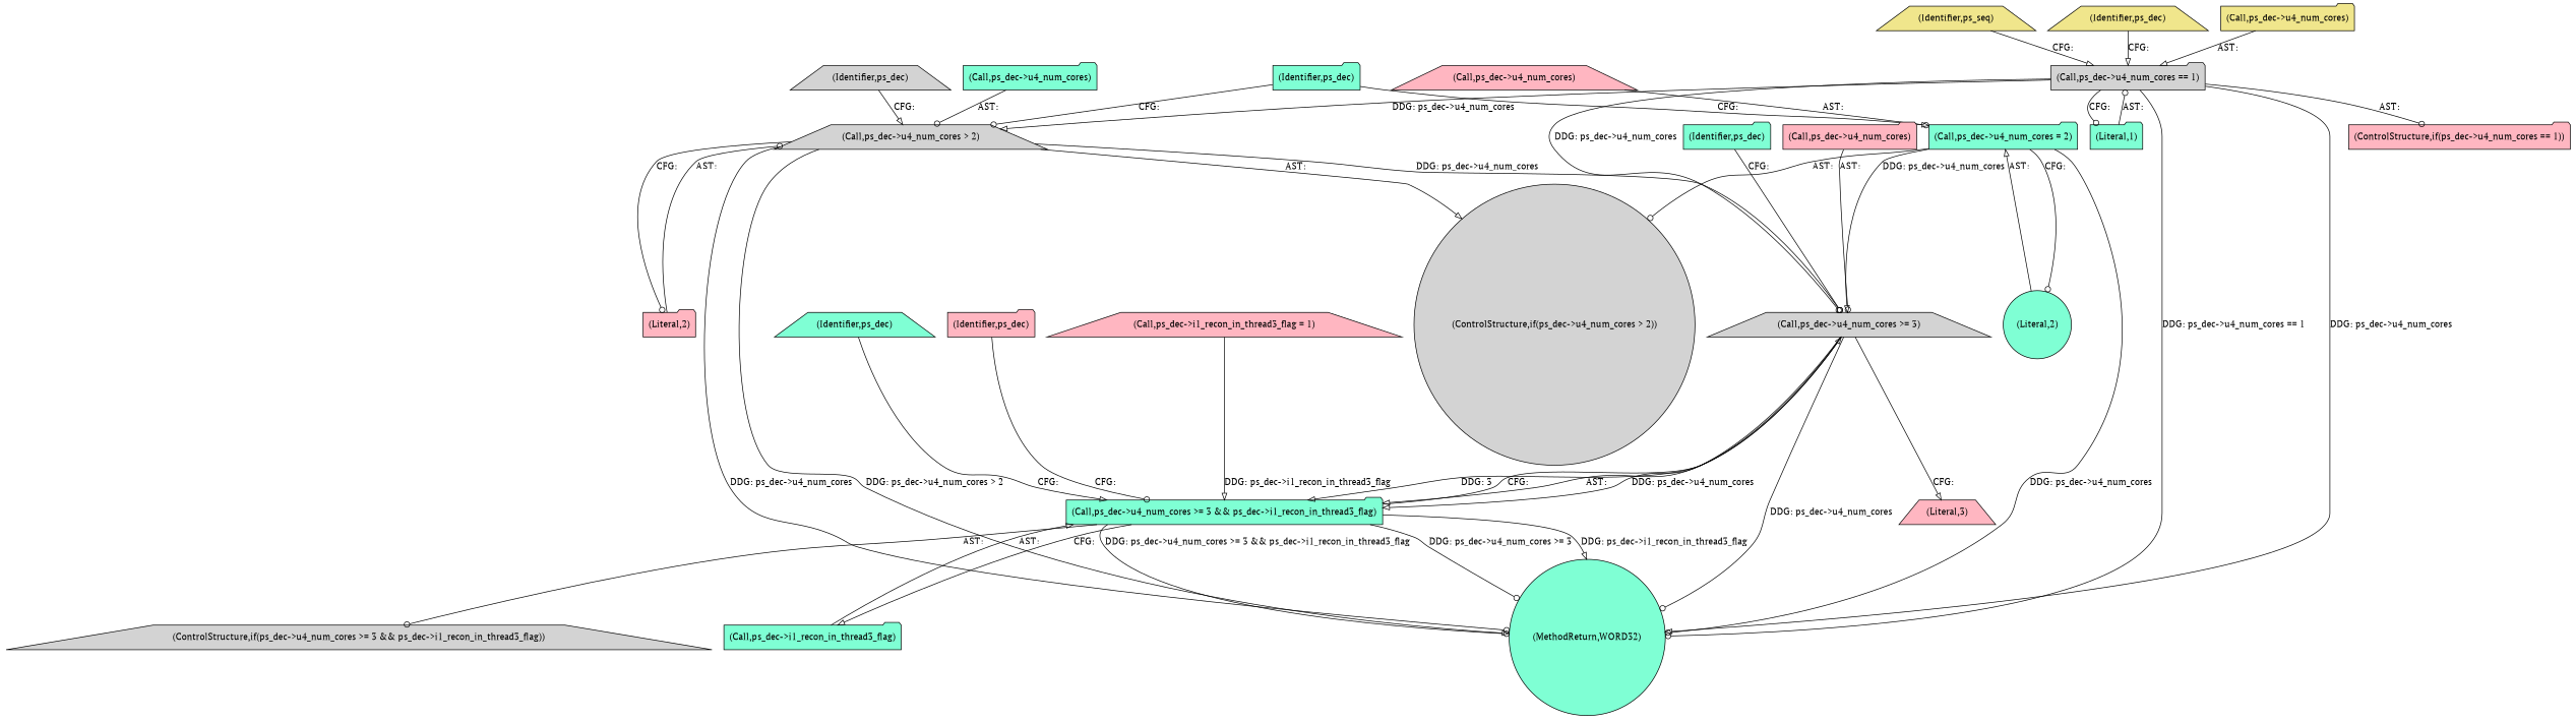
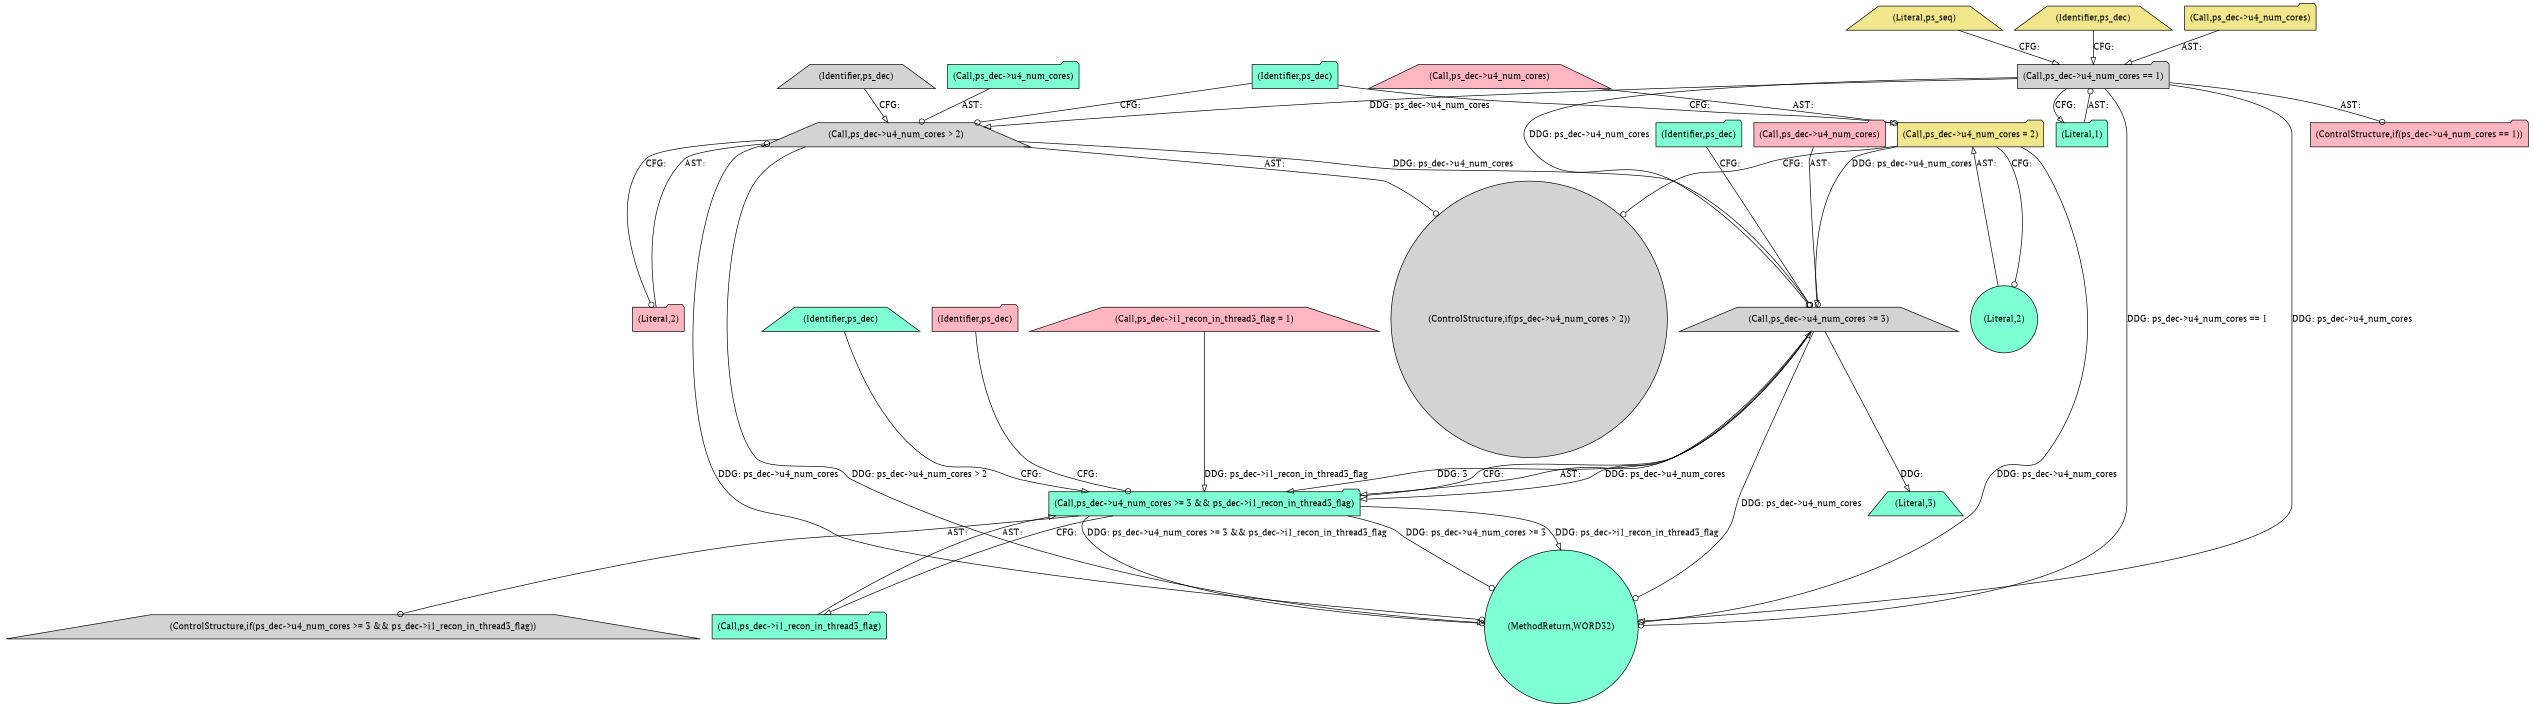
  digraph {
    fontname="PT Serif"
    node [fillcolor=aquamarine fontname="PT Serif" shape=folder style=filled]
    edge [arrowhead=odot fontname="PT Serif"]
    n1 [fillcolor=lightgrey label="(Call,ps_dec->u4_num_cores >= 3)" shape=trapezium]
    n2 [label="(Call,ps_dec->u4_num_cores >= 3 && ps_dec->i1_recon_in_thread3_flag)"]
    n3 [label="(MethodReturn,WORD32)" shape=circle]
-   n4 [fillcolor=lightpink label="(Literal,3)" shape=trapezium]
+   n4 [label="(Literal,3)" shape=trapezium]
    n5 [fillcolor=lightgrey label="(ControlStructure,if(ps_dec->u4_num_cores >= 3 && ps_dec->i1_recon_in_thread3_flag))" shape=trapezium]
    n6 [label="(Call,ps_dec->i1_recon_in_thread3_flag)"]
    n7 [fillcolor=lightgrey label="(Call,ps_dec->u4_num_cores > 2)" shape=trapezium]
    n8 [fillcolor=lightpink label="(Literal,2)"]
    n9 [fillcolor=lightgrey label="(ControlStructure,if(ps_dec->u4_num_cores > 2))" shape=circle]
    n10 [fillcolor=lightgrey label="(Call,ps_dec->u4_num_cores == 1)"]
    n11 [fillcolor=lightpink label="(ControlStructure,if(ps_dec->u4_num_cores == 1))"]
    n12 [label="(Literal,1)"]
-   n13 [label="(Call,ps_dec->u4_num_cores = 2)"]
+   n13 [fillcolor=khaki label="(Call,ps_dec->u4_num_cores = 2)"]
    n14 [label="(Literal,2)" shape=circle]
-   n15 [fillcolor=khaki label="(Identifier,ps_seq)" shape=trapezium]
+   n15 [fillcolor=khaki label="(Literal,ps_seq)" shape=trapezium]
    n16 [fillcolor=lightgrey label="(Identifier,ps_dec)" shape=trapezium]
    n17 [fillcolor=khaki label="(Identifier,ps_dec)" shape=trapezium]
    n18 [label="(Identifier,ps_dec)" shape=trapezium]
    n19 [fillcolor=lightpink label="(Identifier,ps_dec)"]
    n20 [label="(Identifier,ps_dec)"]
    n21 [label="(Identifier,ps_dec)"]
    n22 [fillcolor=khaki label="(Call,ps_dec->u4_num_cores)"]
    n23 [fillcolor=lightpink label="(Call,ps_dec->u4_num_cores)" shape=trapezium]
    n24 [label="(Call,ps_dec->u4_num_cores)"]
    n25 [fillcolor=lightpink label="(Call,ps_dec->u4_num_cores)"]
    n26 [fillcolor=lightpink label="(Call,ps_dec->i1_recon_in_thread3_flag = 1)" shape=trapezium]
    n1 -> n2 [arrowhead=onormal label="AST: "]
    n1 -> n2 [arrowhead=onormal label="DDG: ps_dec->u4_num_cores"]
    n1 -> n2 [arrowhead=onormal label="DDG: 3"]
    n1 -> n3 [label="DDG: ps_dec->u4_num_cores"]
-   n1 -> n4 [arrowhead=onormal label="CFG: "]
+   n1 -> n4 [arrowhead=onormal label="DDG: "]
    n2 -> n1 [arrowhead=onormal label="CFG: "]
    n2 -> n3 [label="DDG: ps_dec->u4_num_cores >= 3"]
    n2 -> n3 [arrowhead=onormal label="DDG: ps_dec->i1_recon_in_thread3_flag"]
    n2 -> n3 [label="DDG: ps_dec->u4_num_cores >= 3 && ps_dec->i1_recon_in_thread3_flag"]
    n2 -> n5 [label="AST: "]
    n2 -> n6 [arrowhead=onormal label="CFG: "]
    n6 -> n2 [arrowhead=onormal label="AST: "]
    n7 -> n1 [label="DDG: ps_dec->u4_num_cores"]
    n7 -> n3 [label="DDG: ps_dec->u4_num_cores"]
    n7 -> n3 [arrowhead=onormal label="DDG: ps_dec->u4_num_cores > 2"]
    n7 -> n8 [label="CFG: "]
-   n7 -> n9 [arrowhead=onormal label="AST: "]
+   n7 -> n9 [label="AST: "]
    n8 -> n7 [label="AST: "]
    n10 -> n1 [label="DDG: ps_dec->u4_num_cores"]
    n10 -> n3 [label="DDG: ps_dec->u4_num_cores == 1"]
    n10 -> n3 [arrowhead=onormal label="DDG: ps_dec->u4_num_cores"]
    n10 -> n7 [arrowhead=onormal label="DDG: ps_dec->u4_num_cores"]
    n10 -> n11 [label="AST: "]
-   n10 -> n12 [label="CFG: "]
+   n10 -> n12 [arrowhead=onormal label="CFG: "]
    n12 -> n10 [label="AST: "]
    n13 -> n1 [arrowhead=onormal label="DDG: ps_dec->u4_num_cores"]
    n13 -> n3 [label="DDG: ps_dec->u4_num_cores"]
-   n13 -> n9 [label="AST: "]
+   n13 -> n9 [label="CFG: "]
    n13 -> n14 [label="CFG: "]
    n14 -> n13 [arrowhead=onormal label="AST: "]
    n15 -> n10 [arrowhead=onormal label="CFG: "]
    n16 -> n7 [arrowhead=onormal label="CFG: "]
    n17 -> n10 [arrowhead=onormal label="CFG: "]
    n18 -> n2 [arrowhead=onormal label="CFG: "]
    n19 -> n2 [label="CFG: "]
    n20 -> n1 [label="CFG: "]
    n21 -> n7 [label="CFG: "]
    n21 -> n13 [arrowhead=onormal label="CFG: "]
    n22 -> n10 [arrowhead=onormal label="AST: "]
    n23 -> n13 [label="AST: "]
    n24 -> n7 [label="AST: "]
    n25 -> n1 [label="AST: "]
    n26 -> n2 [arrowhead=onormal label="DDG: ps_dec->i1_recon_in_thread3_flag"]
  }
